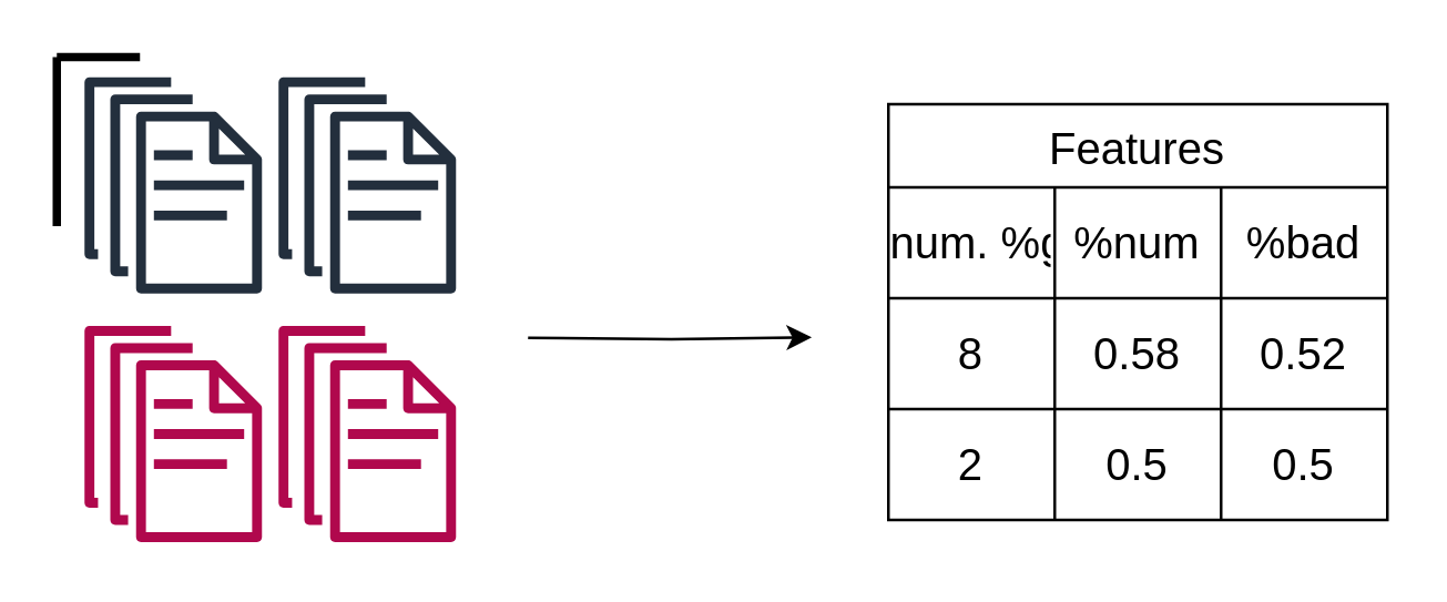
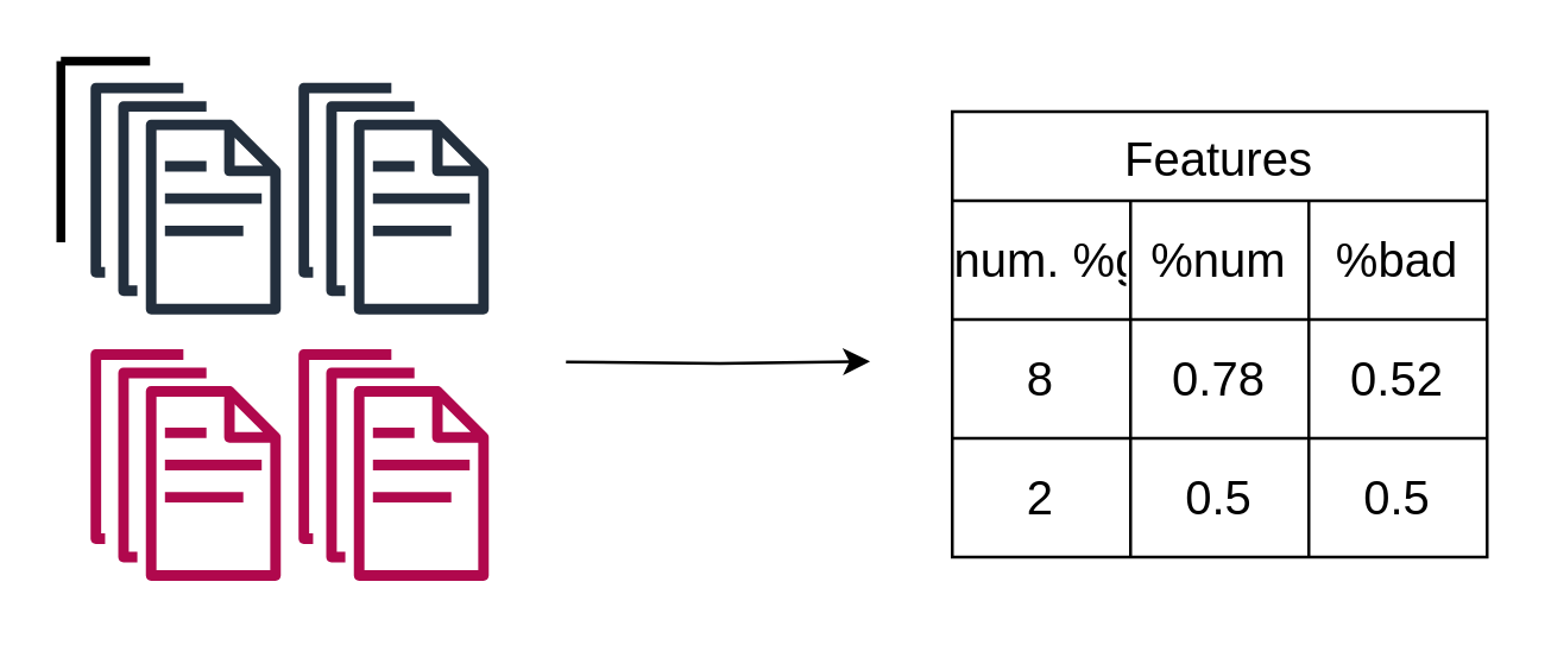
  <mxCell id="0" />
  <mxCell id="1" parent="0" />
  <mxCell id="2" value="" style="edgeStyle=orthogonalEdgeStyle;rounded=0;orthogonalLoop=1;jettySize=auto;html=1;" edge="1" parent="1"><mxGeometry relative="1" as="geometry"><mxPoint x="190" y="121.3" as="sourcePoint" /><mxPoint x="292.329" y="121.1" as="targetPoint" /></mxGeometry></mxCell>
  <mxCell id="3" value="" style="sketch=0;outlineConnect=0;fontColor=#232F3E;gradientColor=none;fillColor=#232F3D;strokeColor=none;dashed=0;verticalLabelPosition=bottom;verticalAlign=top;align=center;html=1;fontSize=12;fontStyle=0;aspect=fixed;pointerEvents=1;shape=mxgraph.aws4.documents;" vertex="1" parent="1"><mxGeometry x="100" y="27.27" width="64" height="78" as="geometry" /></mxCell>
  <mxCell id="4" value="" style="sketch=0;outlineConnect=0;fontColor=#232F3E;gradientColor=none;fillColor=#B0084D;strokeColor=none;dashed=0;verticalLabelPosition=bottom;verticalAlign=top;align=center;html=1;fontSize=12;fontStyle=0;aspect=fixed;pointerEvents=1;shape=mxgraph.aws4.documents;" vertex="1" parent="1"><mxGeometry x="100" y="117" width="64" height="78" as="geometry" /></mxCell>
  <mxCell id="5" value="" style="sketch=0;outlineConnect=0;fontColor=#232F3E;gradientColor=none;fillColor=#232F3D;strokeColor=none;dashed=0;verticalLabelPosition=bottom;verticalAlign=top;align=center;html=1;fontSize=12;fontStyle=0;aspect=fixed;pointerEvents=1;shape=mxgraph.aws4.documents;" vertex="1" parent="1"><mxGeometry x="30" y="27.27" width="64" height="78" as="geometry" /></mxCell>
  <mxCell id="6" value="" style="sketch=0;outlineConnect=0;fontColor=#232F3E;gradientColor=none;fillColor=#B0084D;strokeColor=none;dashed=0;verticalLabelPosition=bottom;verticalAlign=top;align=center;html=1;fontSize=12;fontStyle=0;aspect=fixed;pointerEvents=1;shape=mxgraph.aws4.documents;" vertex="1" parent="1"><mxGeometry x="30" y="117" width="64" height="78" as="geometry" /></mxCell>
  <mxCell id="7" value="" style="endArrow=none;html=1;rounded=0;strokeWidth=3;" edge="1" parent="1"><mxGeometry width="50" height="50" relative="1" as="geometry"><mxPoint x="20" y="81" as="sourcePoint" /><mxPoint x="20" y="20" as="targetPoint" /></mxGeometry></mxCell>
  <mxCell id="8" value="" style="endArrow=none;html=1;rounded=0;strokeWidth=3;" edge="1" parent="1"><mxGeometry width="50" height="50" relative="1" as="geometry"><mxPoint x="20" y="20" as="sourcePoint" /><mxPoint x="50" y="20" as="targetPoint" /></mxGeometry></mxCell>
  <mxCell id="9" value="Features" style="shape=table;startSize=30;container=1;collapsible=0;childLayout=tableLayout;strokeColor=default;fontSize=16;" vertex="1" parent="1"><mxGeometry x="320" y="37" width="180" height="150" as="geometry" /></mxCell>
  <mxCell id="10" value="" style="shape=tableRow;horizontal=0;startSize=0;swimlaneHead=0;swimlaneBody=0;strokeColor=inherit;top=0;left=0;bottom=0;right=0;collapsible=0;dropTarget=0;fillColor=none;points=[[0,0.5],[1,0.5]];portConstraint=eastwest;fontSize=16;" vertex="1" parent="9"><mxGeometry y="30" width="180" height="40" as="geometry" /></mxCell>
  <mxCell id="11" value="num.&lt;span style=&quot;white-space: pre;&quot;&gt; %good&lt;span style=&quot;white-space: pre;&quot;&gt; %bad&lt;/span&gt;&lt;/span&gt;" style="shape=partialRectangle;html=1;whiteSpace=wrap;connectable=0;strokeColor=inherit;overflow=hidden;fillColor=none;top=0;left=0;bottom=0;right=0;pointerEvents=1;fontSize=16;" vertex="1" parent="10"><mxGeometry width="60" height="40" as="geometry"><mxRectangle width="60" height="40" as="alternateBounds" /></mxGeometry></mxCell>
  <mxCell id="12" value="%num" style="shape=partialRectangle;html=1;whiteSpace=wrap;connectable=0;strokeColor=inherit;overflow=hidden;fillColor=none;top=0;left=0;bottom=0;right=0;pointerEvents=1;fontSize=16;" vertex="1" parent="10"><mxGeometry x="60" width="60" height="40" as="geometry"><mxRectangle width="60" height="40" as="alternateBounds" /></mxGeometry></mxCell>
  <mxCell id="13" value="%bad" style="shape=partialRectangle;html=1;whiteSpace=wrap;connectable=0;strokeColor=inherit;overflow=hidden;fillColor=none;top=0;left=0;bottom=0;right=0;pointerEvents=1;fontSize=16;" vertex="1" parent="10"><mxGeometry x="120" width="60" height="40" as="geometry"><mxRectangle width="60" height="40" as="alternateBounds" /></mxGeometry></mxCell>
  <mxCell id="14" value="" style="shape=tableRow;horizontal=0;startSize=0;swimlaneHead=0;swimlaneBody=0;strokeColor=inherit;top=0;left=0;bottom=0;right=0;collapsible=0;dropTarget=0;fillColor=none;points=[[0,0.5],[1,0.5]];portConstraint=eastwest;fontSize=16;" vertex="1" parent="9"><mxGeometry y="70" width="180" height="40" as="geometry" /></mxCell>
  <mxCell id="15" value="8" style="shape=partialRectangle;html=1;whiteSpace=wrap;connectable=0;strokeColor=inherit;overflow=hidden;fillColor=none;top=0;left=0;bottom=0;right=0;pointerEvents=1;fontSize=16;" vertex="1" parent="14"><mxGeometry width="60" height="40" as="geometry"><mxRectangle width="60" height="40" as="alternateBounds" /></mxGeometry></mxCell>
- <mxCell id="16" value="0.58" style="shape=partialRectangle;html=1;whiteSpace=wrap;connectable=0;strokeColor=inherit;overflow=hidden;fillColor=none;top=0;left=0;bottom=0;right=0;pointerEvents=1;fontSize=16;" vertex="1" parent="14"><mxGeometry x="60" width="60" height="40" as="geometry"><mxRectangle width="60" height="40" as="alternateBounds" /></mxGeometry></mxCell>
+ <mxCell id="16" value="0.78" style="shape=partialRectangle;html=1;whiteSpace=wrap;connectable=0;strokeColor=inherit;overflow=hidden;fillColor=none;top=0;left=0;bottom=0;right=0;pointerEvents=1;fontSize=16;" vertex="1" parent="14"><mxGeometry x="60" width="60" height="40" as="geometry"><mxRectangle width="60" height="40" as="alternateBounds" /></mxGeometry></mxCell>
  <mxCell id="17" value="0.52" style="shape=partialRectangle;html=1;whiteSpace=wrap;connectable=0;strokeColor=inherit;overflow=hidden;fillColor=none;top=0;left=0;bottom=0;right=0;pointerEvents=1;fontSize=16;" vertex="1" parent="14"><mxGeometry x="120" width="60" height="40" as="geometry"><mxRectangle width="60" height="40" as="alternateBounds" /></mxGeometry></mxCell>
  <mxCell id="18" value="" style="shape=tableRow;horizontal=0;startSize=0;swimlaneHead=0;swimlaneBody=0;strokeColor=inherit;top=0;left=0;bottom=0;right=0;collapsible=0;dropTarget=0;fillColor=none;points=[[0,0.5],[1,0.5]];portConstraint=eastwest;fontSize=16;" vertex="1" parent="9"><mxGeometry y="110" width="180" height="40" as="geometry" /></mxCell>
  <mxCell id="19" value="2" style="shape=partialRectangle;html=1;whiteSpace=wrap;connectable=0;strokeColor=inherit;overflow=hidden;fillColor=none;top=0;left=0;bottom=0;right=0;pointerEvents=1;fontSize=16;" vertex="1" parent="18"><mxGeometry width="60" height="40" as="geometry"><mxRectangle width="60" height="40" as="alternateBounds" /></mxGeometry></mxCell>
  <mxCell id="20" value="0.5" style="shape=partialRectangle;html=1;whiteSpace=wrap;connectable=0;strokeColor=inherit;overflow=hidden;fillColor=none;top=0;left=0;bottom=0;right=0;pointerEvents=1;fontSize=16;" vertex="1" parent="18"><mxGeometry x="60" width="60" height="40" as="geometry"><mxRectangle width="60" height="40" as="alternateBounds" /></mxGeometry></mxCell>
  <mxCell id="21" value="0.5" style="shape=partialRectangle;html=1;whiteSpace=wrap;connectable=0;strokeColor=inherit;overflow=hidden;fillColor=none;top=0;left=0;bottom=0;right=0;pointerEvents=1;fontSize=16;" vertex="1" parent="18"><mxGeometry x="120" width="60" height="40" as="geometry"><mxRectangle width="60" height="40" as="alternateBounds" /></mxGeometry></mxCell>
  <mxCell id="22" value="" style="shape=image;html=1;verticalAlign=top;verticalLabelPosition=bottom;labelBackgroundColor=#ffffff;imageAspect=0;aspect=fixed;image=https://cdn0.iconfinder.com/data/icons/phosphor-fill-vol-4/256/skull-fill-128.png" vertex="1" parent="1"><mxGeometry x="120" y="57" width="38" height="38" as="geometry" /></mxCell>
  <mxCell id="23" value="" style="shape=image;html=1;verticalAlign=top;verticalLabelPosition=bottom;labelBackgroundColor=#ffffff;imageAspect=0;aspect=fixed;image=https://cdn0.iconfinder.com/data/icons/phosphor-fill-vol-4/256/skull-fill-128.png" vertex="1" parent="1"><mxGeometry x="120" y="149" width="38" height="38" as="geometry" /></mxCell>
  <mxCell id="24" value="" style="shape=image;html=1;verticalAlign=top;verticalLabelPosition=bottom;labelBackgroundColor=#ffffff;imageAspect=0;aspect=fixed;image=https://cdn2.iconfinder.com/data/icons/onebit/PNG/onebit_34.png" vertex="1" parent="1"><mxGeometry x="60" y="61" width="30" height="30" as="geometry" /></mxCell>
  <mxCell id="25" value="" style="shape=image;html=1;verticalAlign=top;verticalLabelPosition=bottom;labelBackgroundColor=#ffffff;imageAspect=0;aspect=fixed;image=https://cdn2.iconfinder.com/data/icons/onebit/PNG/onebit_34.png" vertex="1" parent="1"><mxGeometry x="60" y="153" width="30" height="30" as="geometry" /></mxCell>
